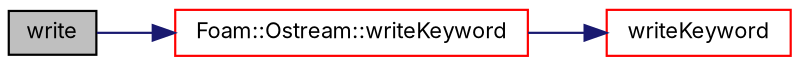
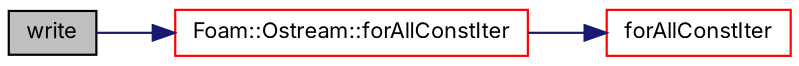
  digraph {
    fontname=Inter
    rankdir=LR
    node [color=red fontname=Inter fontsize=10 shape=record]
    edge [color=midnightblue fontname=Inter fontsize=10 labelfontname=Helvetica labelfontsize=10 style=solid]
    n1 [color=black fillcolor=grey75 fontcolor=black height=0.2 label=write style=filled width=0.4]
-   n2 [height=0.2 label="Foam::Ostream::writeKeyword" width=0.4]
-   n3 [height=0.2 label=writeKeyword width=0.4]
+   n2 [height=0.2 label="Foam::Ostream::forAllConstIter" width=0.4]
+   n3 [height=0.2 label=forAllConstIter width=0.4]
    n1 -> n2
    n2 -> n3
  }
